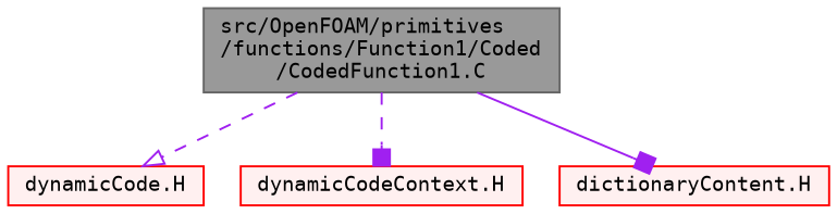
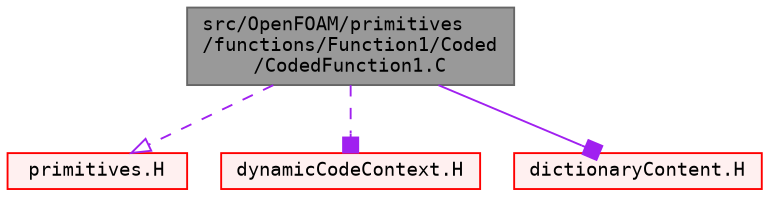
  digraph {
    fontname="DejaVu Sans Mono"
    node [color=red fillcolor="#FFF0F0" fontname="DejaVu Sans Mono" fontsize=10 shape=box style=filled]
    edge [color=purple fontname="DejaVu Sans Mono" fontsize=10 labelfontname=Helvetica labelfontsize=10 style=dashed arrowhead=box]
    n1 [color=gray40 fillcolor=grey60 fontcolor=black height=0.2 label="src/OpenFOAM/primitives\l/functions/Function1/Coded\l/CodedFunction1.C" width=0.4]
-   n2 [height=0.2 label="dynamicCode.H" width=0.4]
+   n2 [height=0.2 label="primitives.H" width=0.4]
    n3 [height=0.2 label="dynamicCodeContext.H" width=0.4]
    n4 [height=0.2 label="dictionaryContent.H" width=0.4]
    n1 -> n2 [arrowhead=onormal]
    n1 -> n3
    n1 -> n4 [style=solid]
  }
